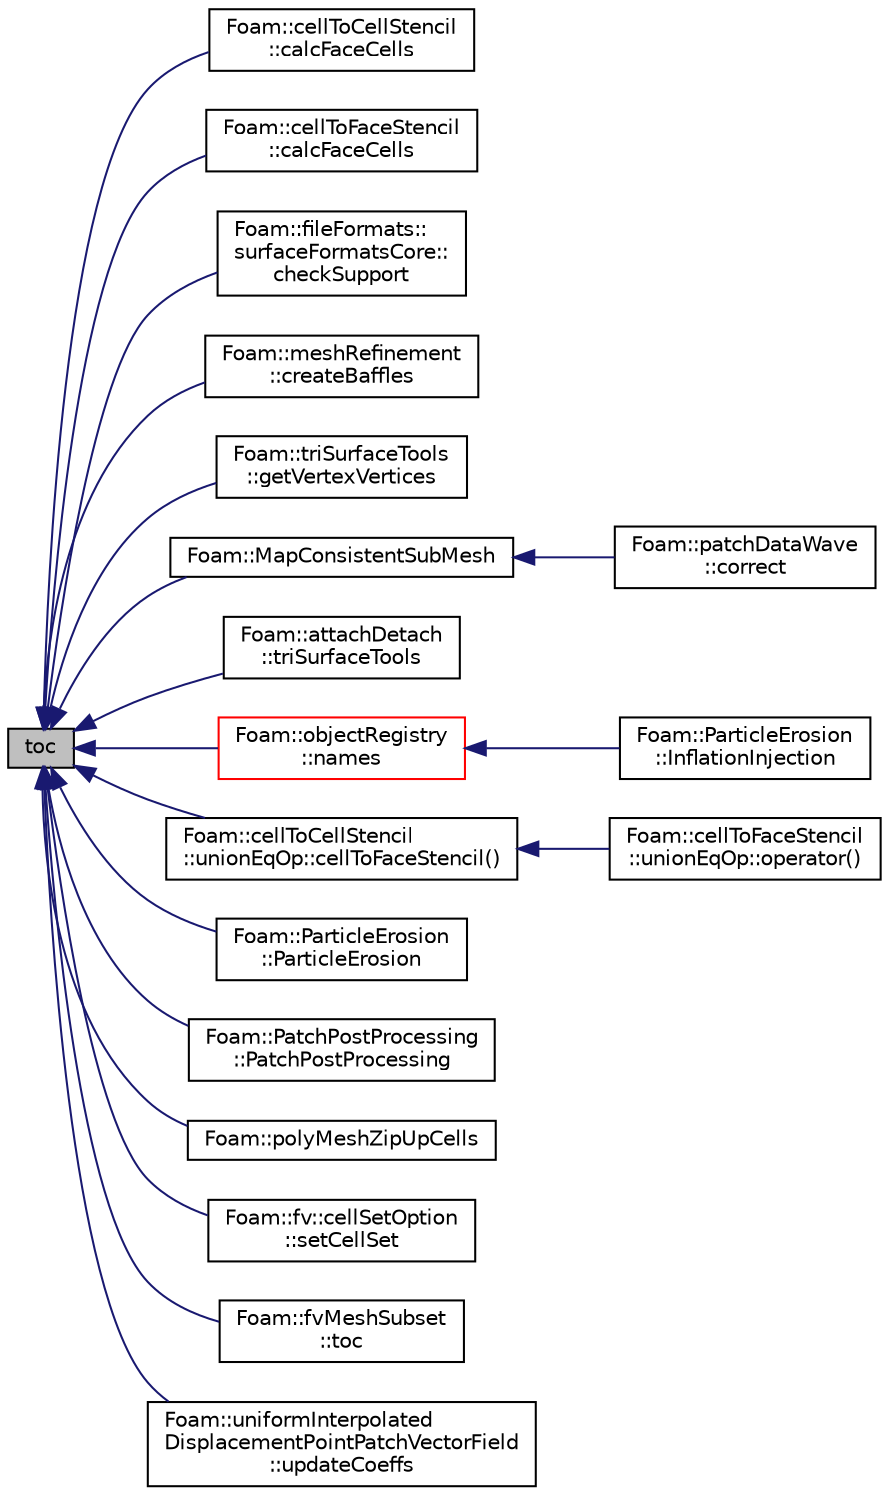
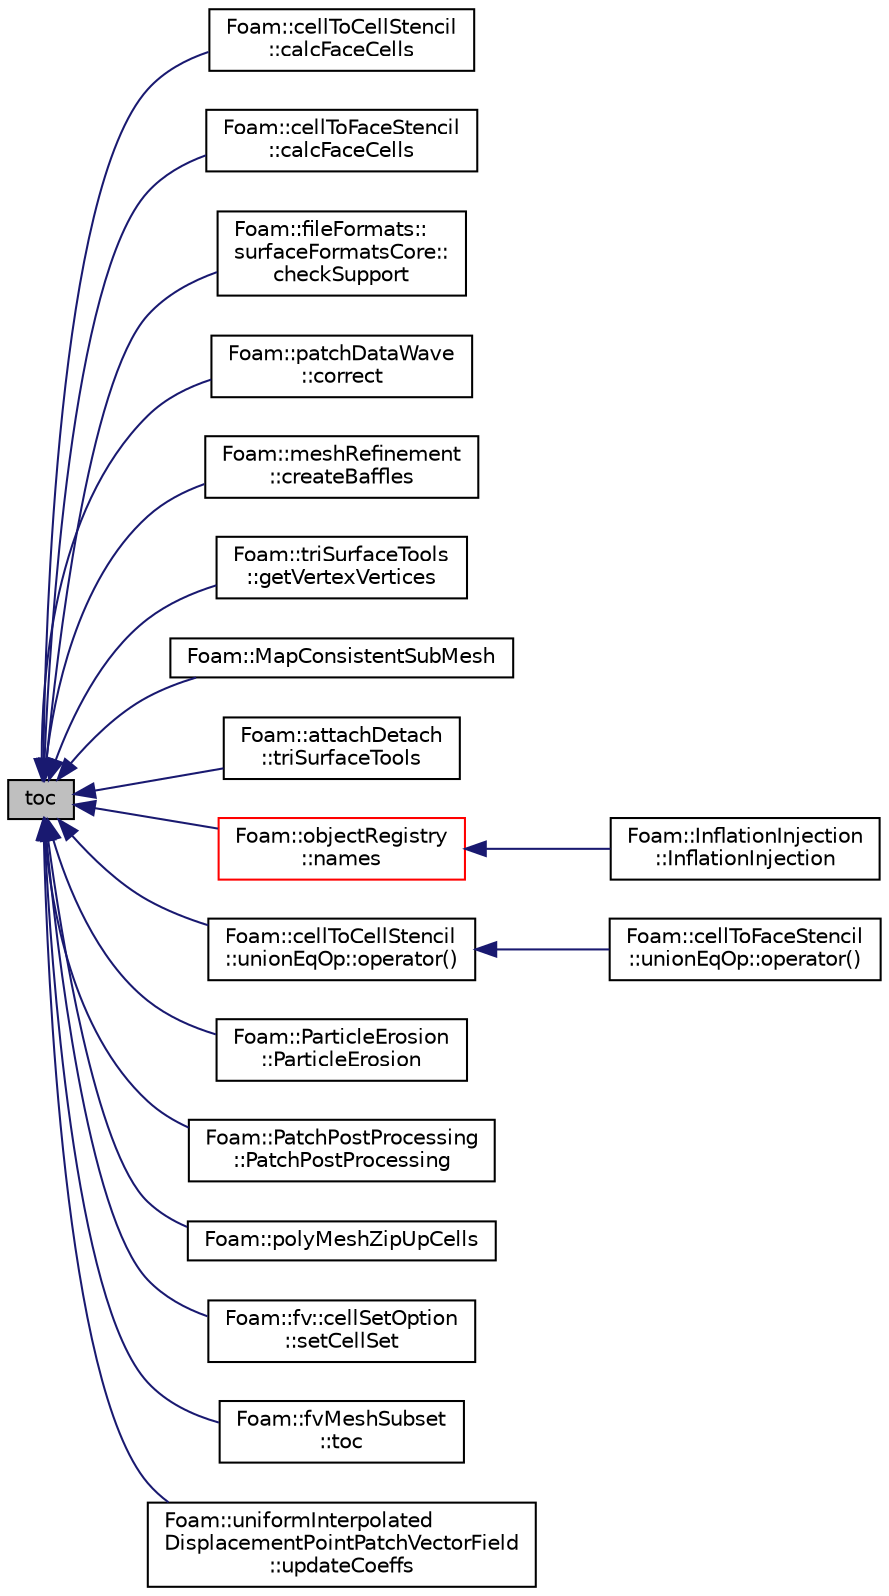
  digraph {
    rankdir=LR
    node [color=black fontname=Helvetica fontsize=10 shape=record]
    edge [color=midnightblue dir=back fontname=Helvetica fontsize=10 labelfontname=Helvetica labelfontsize=10 style=solid]
    n1 [fillcolor=grey75 fontcolor=black height=0.2 label=toc style=filled width=0.4]
    n2 [height=0.2 label="Foam::cellToCellStencil\l::calcFaceCells" width=0.4]
    n3 [height=0.2 label="Foam::cellToFaceStencil\l::calcFaceCells" width=0.4]
    n4 [height=0.2 label="Foam::fileFormats::\lsurfaceFormatsCore::\lcheckSupport" width=0.4]
    n5 [height=0.2 label="Foam::patchDataWave\l::correct" width=0.4]
    n6 [height=0.2 label="Foam::meshRefinement\l::createBaffles" width=0.4]
    n7 [height=0.2 label="Foam::triSurfaceTools\l::getVertexVertices" width=0.4]
    n8 [height=0.2 label="Foam::MapConsistentSubMesh" width=0.4]
    n9 [height=0.2 label="Foam::attachDetach\l::triSurfaceTools" width=0.4]
    n10 [color=red height=0.2 label="Foam::objectRegistry\l::names" width=0.4]
-   n11 [height=0.2 label="Foam::cellToCellStencil\l::unionEqOp::cellToFaceStencil()" width=0.4]
+   n11 [height=0.2 label="Foam::cellToCellStencil\l::unionEqOp::operator()" width=0.4]
    n12 [height=0.2 label="Foam::ParticleErosion\l::ParticleErosion" width=0.4]
    n13 [height=0.2 label="Foam::PatchPostProcessing\l::PatchPostProcessing" width=0.4]
    n14 [height=0.2 label="Foam::polyMeshZipUpCells" width=0.4]
    n15 [height=0.2 label="Foam::fv::cellSetOption\l::setCellSet" width=0.4]
    n16 [height=0.2 label="Foam::fvMeshSubset\l::toc" width=0.4]
    n17 [height=0.2 label="Foam::uniformInterpolated\lDisplacementPointPatchVectorField\l::updateCoeffs" width=0.4]
-   n18 [height=0.2 label="Foam::ParticleErosion\l::InflationInjection" width=0.4]
+   n18 [height=0.2 label="Foam::InflationInjection\l::InflationInjection" width=0.4]
    n19 [height=0.2 label="Foam::cellToFaceStencil\l::unionEqOp::operator()" width=0.4]
    n1 -> n2
    n1 -> n3
    n1 -> n4
-   n8 -> n5
+   n1 -> n5
    n1 -> n6
    n1 -> n7
    n1 -> n8
    n1 -> n9
    n1 -> n10
    n1 -> n11
    n1 -> n12
    n1 -> n13
    n1 -> n14
    n1 -> n15
    n1 -> n16
    n1 -> n17
    n10 -> n18
    n11 -> n19
  }
